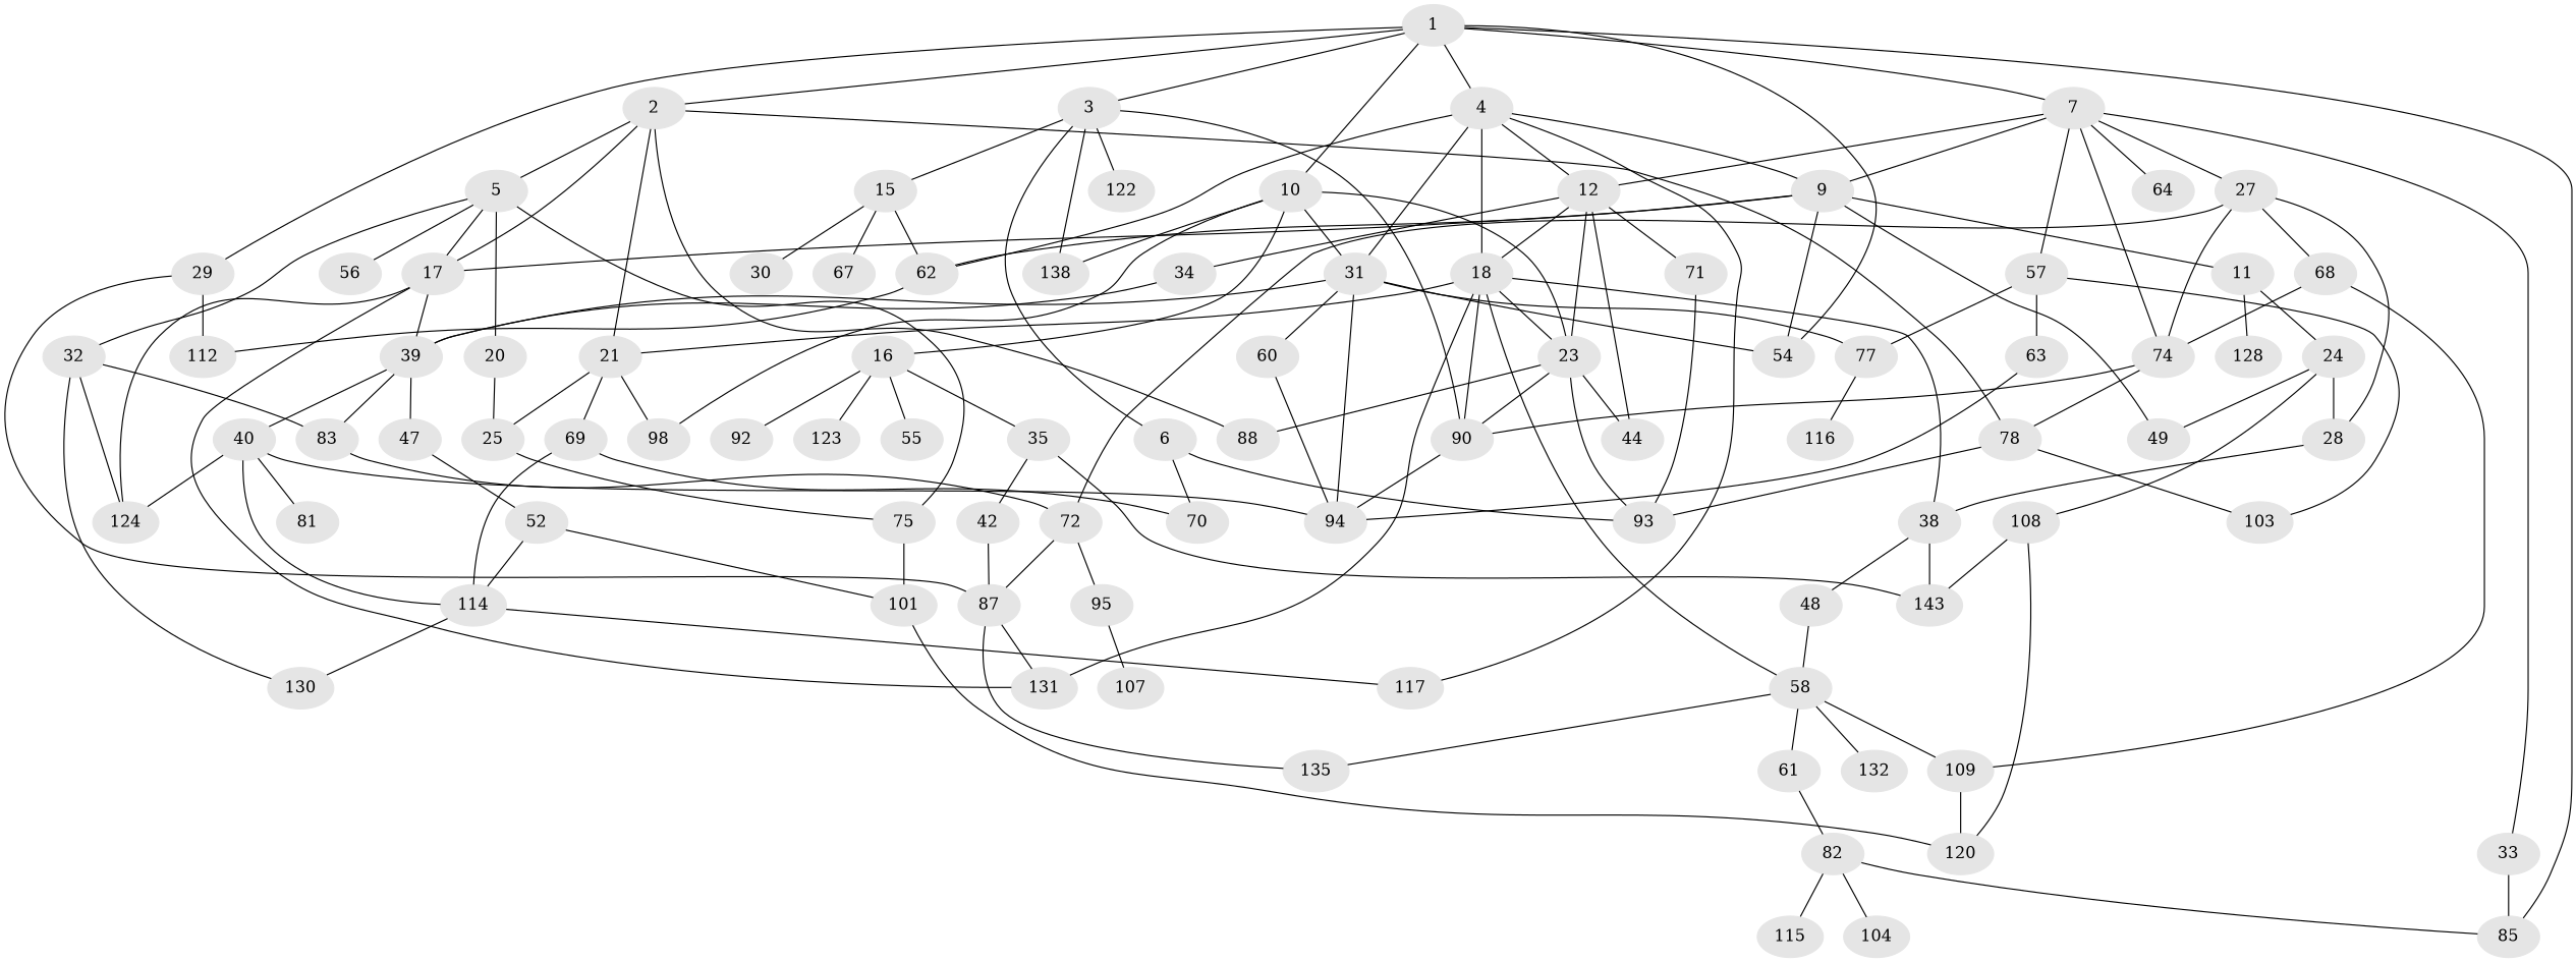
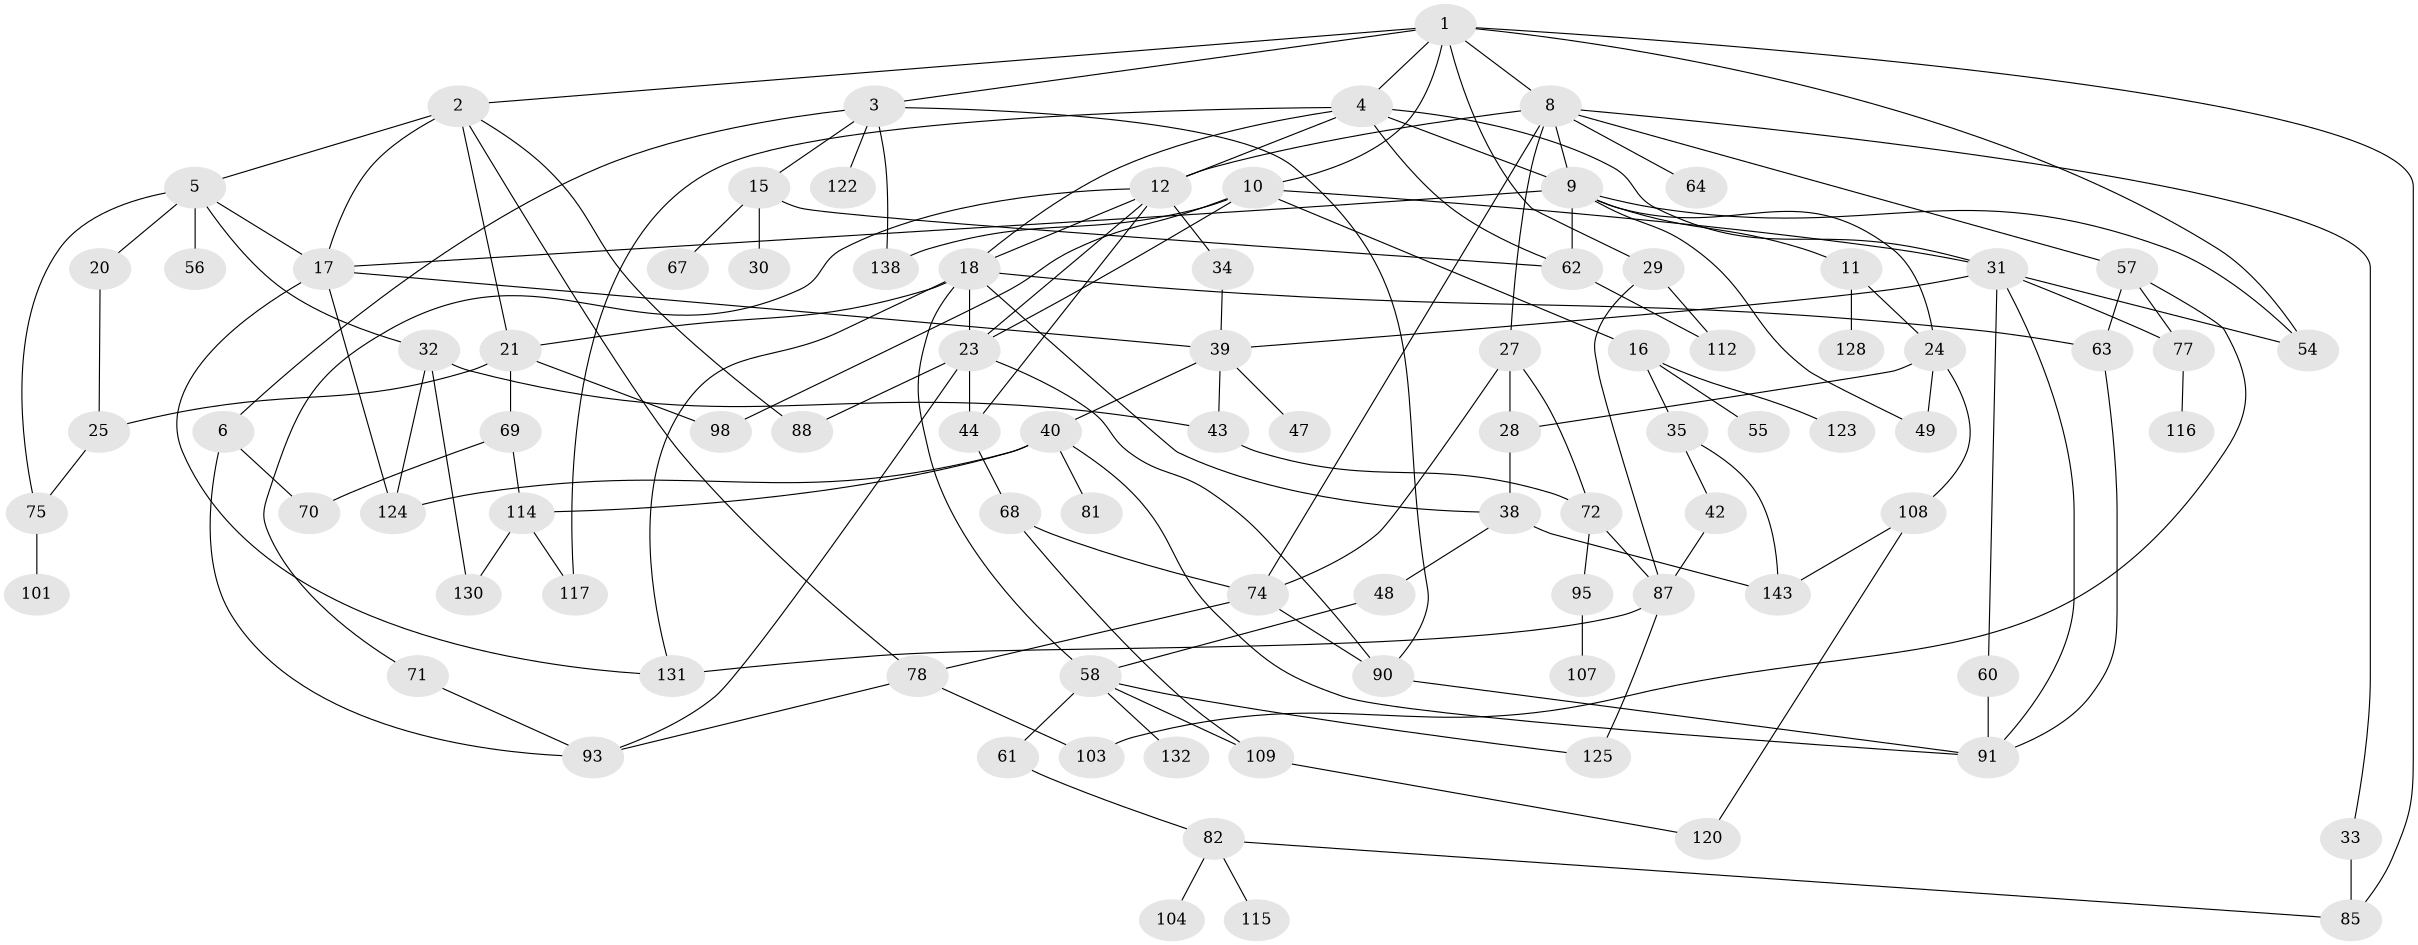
  graph {
    node [color=gray90 style=filled]
    1 [super="+7"]
    2
    3 [super="+59"]
    4
-   8 [super="+14" label=7]
+   8 [super="+14"]
    10 [super="+144"]
    29 [super="+89"]
    54
    85 [super="+86"]
    5 [super="+19"]
    17 [super="+22"]
    21 [super="+35"]
    78
    88
    6 [super="+134"]
    15
    90 [super="+100"]
    122
    138
    18 [super="+83"]
    9 [super="+50"]
    12 [super="+13"]
    31 [super="+51"]
    62 [super="+76"]
    117
    27 [super="+140"]
    33
    57 [super="+84"]
    64
    74 [super="+118"]
    16 [super="+41"]
    23 [super="+80"]
    98 [super="+142"]
    131
    38
    58 [super="+113"]
    87 [super="+126"]
    112 [super="+141"]
    20
    32 [super="+37"]
    56
    75 [super="+94"]
    39 [super="+105"]
    124
    25 [super="+127"]
    69
    93 [super="+119"]
    103
    70 [super="+102"]
    30
    67 [super="+129"]
-   91 [super="+96" label=94]
+   91 [super="+96"]
    11 [super="+66"]
    24 [super="+46"]
    49
    34 [super="+121"]
    44 [super="+106"]
    71
    60
    77 [super="+99"]
-   43 [label=83]
+   43
    130 [super="+139"]
    101 [super="+137"]
    28 [super="+45"]
    72
    63 [super="+133"]
    128
    108 [super="+125"]
    n69 [label=35 super="+110"]
    55
-   92
    123
    68
    42 [super="+53"]
    143
    40 [super="+79"]
    47
    48
    61 [super="+73"]
    109
    132
-   135
+   135 [label=125]
    114 [super="+136"]
    120
    95
    116
    81 [super="+111"]
-   52 [super="+65"]
    82 [super="+97"]
    104
    115
    107
    1 -- 2
    1 -- 3
    1 -- 4
    1 -- 8
    1 -- 10
    1 -- 29
    1 -- 54
    1 -- 85
    2 -- 5
    2 -- 17
    2 -- 21
    2 -- 78
    2 -- 88
    3 -- 6
    3 -- 15
    3 -- 90
    3 -- 122
    3 -- 138
    4 -- 18
    4 -- 9
    4 -- 12
    4 -- 31
    4 -- 62
    4 -- 117
    8 -- 9
    8 -- 12
    8 -- 27
    8 -- 33
    8 -- 57
    8 -- 64
    8 -- 74
    10 -- 138
    10 -- 31
    10 -- 16
    10 -- 23
    10 -- 98
    29 -- 87
    29 -- 112
    5 -- 17
    5 -- 20
    5 -- 32
    5 -- 56
    5 -- 75 [weight=2]
    17 -- 131
    17 -- 39
    17 -- 124
    21 -- 98
    21 -- 25
    21 -- 69
    78 -- 93
    78 -- 103
    6 -- 93
    6 -- 70
    15 -- 62
    15 -- 30
    15 -- 67
    90 -- 91
    18 -- 21
-   18 -- 90
+   18 -- 63
    18 -- 23
    18 -- 131
    18 -- 38
    18 -- 58
    9 -- 54
    9 -- 17
    9 -- 62
    9 -- 11
+   9 -- 24
    9 -- 49
    12 -- 18
    12 -- 23
    12 -- 34
    12 -- 44
    12 -- 71
    31 -- 54
    31 -- 39
    31 -- 91
    31 -- 60
    31 -- 77
    62 -- 112
    27 -- 74
    27 -- 28
    27 -- 72
    33 -- 85
    57 -- 103
    57 -- 77
    57 -- 63
    74 -- 78
    74 -- 90
    16 -- n69
    16 -- 55
-   16 -- 92
    16 -- 123
    23 -- 88
    23 -- 90
    23 -- 93
    23 -- 44
    38 -- 143
    38 -- 48
    58 -- 61
    58 -- 109
    58 -- 132
    58 -- 135
    87 -- 131
    87 -- 135
    20 -- 25
    32 -- 124
    32 -- 43
    32 -- 130
    75 -- 101
    39 -- 43
    39 -- 40
    39 -- 47
    25 -- 75
    69 -- 70
    69 -- 114
    11 -- 24
    11 -- 128
    24 -- 49
    24 -- 28
    24 -- 108
    34 -- 39
-   27 -- 68
+   44 -- 68
    71 -- 93
    60 -- 91
    77 -- 116
    43 -- 72
-   101 -- 120
    28 -- 38
    72 -- 87
    72 -- 95
    63 -- 91
    108 -- 143
    108 -- 120
    n69 -- 42
    n69 -- 143
    68 -- 74
    68 -- 109
    42 -- 87
    40 -- 124
    40 -- 91
    40 -- 114
    40 -- 81
-   47 -- 52
    48 -- 58
    61 -- 82
    109 -- 120
    114 -- 117
    114 -- 130
    95 -- 107
-   52 -- 101
-   52 -- 114
    82 -- 85
    82 -- 104
    82 -- 115
  }
